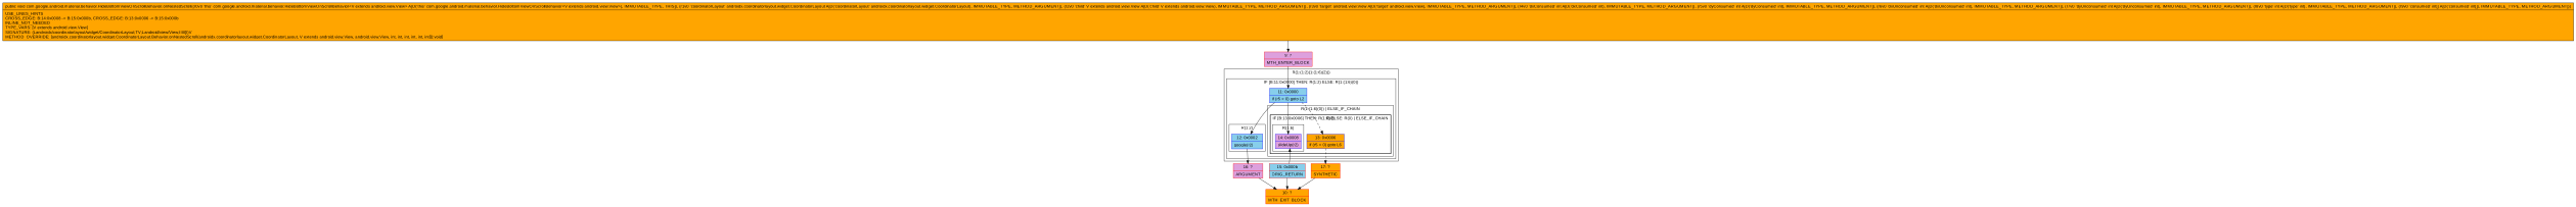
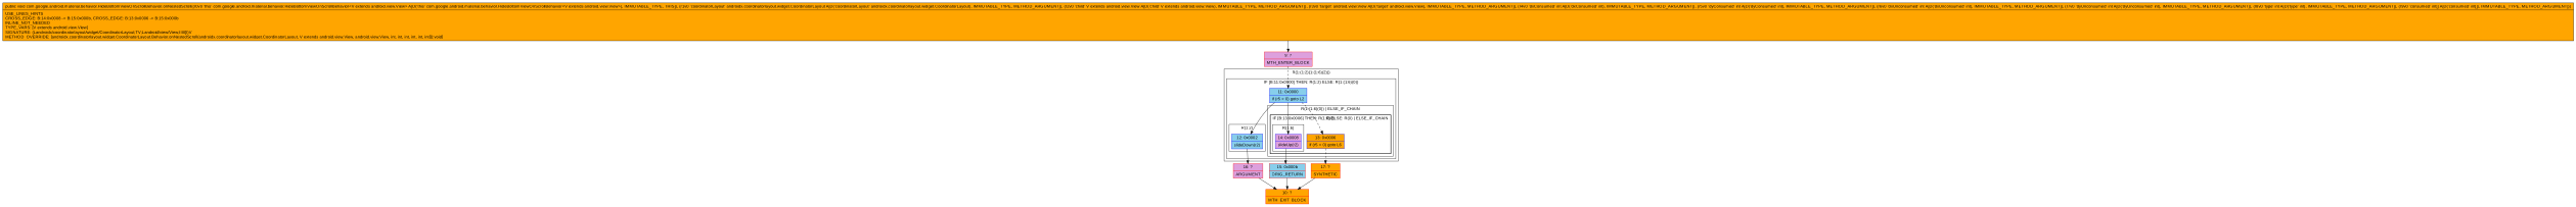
  digraph {
    fontname="Liberation Sans"
    node [color=red fillcolor=orange fontname="Liberation Sans" shape=record style=filled]
    edge [fontname="Liberation Sans"]
-   n1 [color=blue fillcolor=skyblue label="{12\:\ 0x0002|google(r2)\l}"]
+   n1 [color=blue fillcolor=skyblue label="{12\:\ 0x0002|slideDown(r2)\l}"]
    n2 [color=blue fillcolor=plum label="{14\:\ 0x0008|slideUp(r2)\l}"]
    n3 [color=blue label="{13\:\ 0x0006|if (r5 \< 0) goto L6\l}"]
    n4 [color=blue fillcolor=skyblue label="{11\:\ 0x0000|if (r5 \> 0) goto L2\l}"]
    n5 [fillcolor=plum label="{16\:\ ?|ARGUMENT\l}"]
    n6 [fillcolor=skyblue label="{15\:\ 0x000b|ORIG_RETURN\l}"]
    n7 [label="{17\:\ ?|SYNTHETIC\l}"]
    n8 [label="{10\:\ ?|MTH_EXIT_BLOCK\l}"]
    n9 [fillcolor=plum label="{9\:\ ?|MTH_ENTER_BLOCK\l}"]
    n10 [label="{public void com.google.android.material.behavior.HideBottomViewOnScrollBehavior.onNestedScroll((r0v0 'this' com.google.android.material.behavior.HideBottomViewOnScrollBehavior\<V extends android.view.View\> A[D('this' com.google.android.material.behavior.HideBottomViewOnScrollBehavior\<V extends android.view.View\>), IMMUTABLE_TYPE, THIS]), (r1v0 'coordinatorLayout' androidx.coordinatorlayout.widget.CoordinatorLayout A[D('coordinatorLayout' androidx.coordinatorlayout.widget.CoordinatorLayout), IMMUTABLE_TYPE, METHOD_ARGUMENT]), (r2v0 'child' V extends android.view.View A[D('child' V extends android.view.View), IMMUTABLE_TYPE, METHOD_ARGUMENT]), (r3v0 'target' android.view.View A[D('target' android.view.View), IMMUTABLE_TYPE, METHOD_ARGUMENT]), (r4v0 'dxConsumed' int A[D('dxConsumed' int), IMMUTABLE_TYPE, METHOD_ARGUMENT]), (r5v0 'dyConsumed' int A[D('dyConsumed' int), IMMUTABLE_TYPE, METHOD_ARGUMENT]), (r6v0 'dxUnconsumed' int A[D('dxUnconsumed' int), IMMUTABLE_TYPE, METHOD_ARGUMENT]), (r7v0 'dyUnconsumed' int A[D('dyUnconsumed' int), IMMUTABLE_TYPE, METHOD_ARGUMENT]), (r8v0 'type' int A[D('type' int), IMMUTABLE_TYPE, METHOD_ARGUMENT]), (r9v0 'consumed' int[] A[D('consumed' int[]), IMMUTABLE_TYPE, METHOD_ARGUMENT]))  | USE_LINES_HINTS\lCROSS_EDGE: B:14:0x0008 \-\> B:15:0x000b, CROSS_EDGE: B:13:0x0006 \-\> B:15:0x000b\lINLINE_NOT_NEEDED\lTYPE_VARS: [V extends android.view.View]\lSIGNATURE: (Landroidx\/coordinatorlayout\/widget\/CoordinatorLayout;TV;Landroid\/view\/View;IIIII[I)V\lMETHOD_OVERRIDE: [androidx.coordinatorlayout.widget.CoordinatorLayout.Behavior.onNestedScroll(androidx.coordinatorlayout.widget.CoordinatorLayout, V extends android.view.View, android.view.View, int, int, int, int, int, int[]):void]\l}" color=""]
    subgraph cluster_1 {
      label="R(1:(1:2)(1:(1:6)(2)))"
      subgraph cluster_2 {
        label="IF [B:11:0x0000] THEN: R(1:2) ELSE: R(1:(1:6)(0))"
        n4
        subgraph cluster_3 {
          label="R(1:2)"
          n1
        }
        subgraph cluster_4 {
          label="R(1:(1:6)(0)) | ELSE_IF_CHAIN\l"
          subgraph cluster_5 {
            label="IF [B:13:0x0006] THEN: R(1:6) ELSE: R(0) | ELSE_IF_CHAIN\l"
            n3
            subgraph cluster_6 {
              label="R(1:6)"
              n2
            }
            subgraph cluster_7 {
              label="R(0)"
            }
          }
        }
      }
    }
    n1 -> n5
-   n6 -> n2
+   n2 -> n6
    n3 -> n7 [style=dashed]
    n4 -> n1
    n4 -> n2
    n4 -> n3 [style=dashed]
    n5 -> n8
    n6 -> n8
    n7 -> n8
-   n9 -> n4
+   n9 -> n4 [style=dashed]
    n10 -> n9
  }
